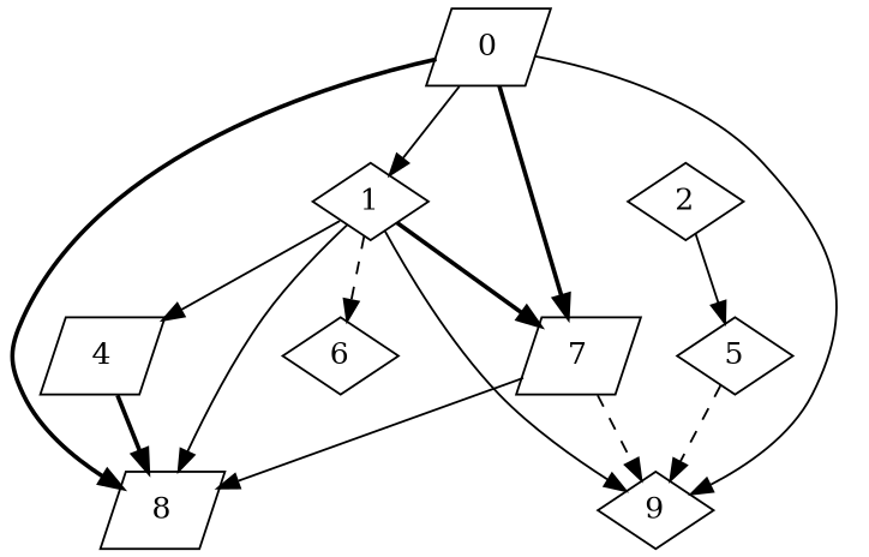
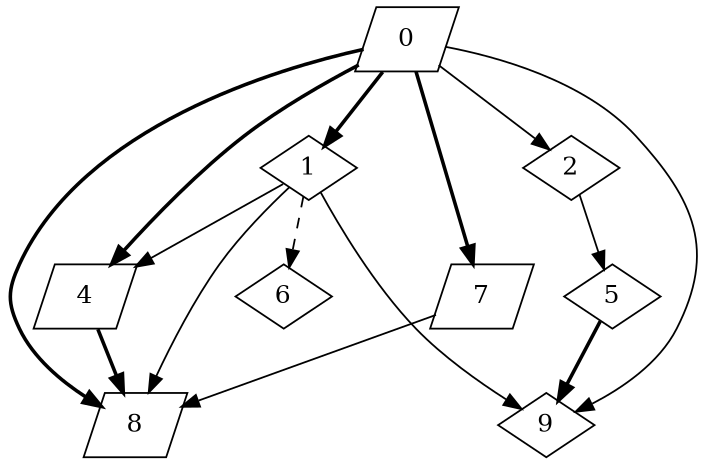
  digraph {
    node [Weight=8 shape=diamond]
    edge [Weight=41 style=solid]
    0 [Weight=2 shape=parallelogram]
    1
    2
    7 [Weight=3 shape=parallelogram]
    4 [Weight=5 shape=parallelogram]
    8 [Weight=6 shape=parallelogram]
    9 [Weight=6]
    6 [Weight=10]
    5 [Weight=5]
-   0 -> 1 [Weight=12]
+   0 -> 1 [Weight=12 style=bold]
+   0 -> 2 [Weight=29]
    0 -> 7 [style=bold]
+   0 -> 4 [style=bold]
    0 -> 8 [Weight=17 style=bold]
    0 -> 9 [Weight=35]
-   1 -> 7 [Weight=12 style=bold]
    1 -> 4 [Weight=17]
    1 -> 8
    1 -> 9 [Weight=17]
    1 -> 6 [Weight=23 style=dashed]
    2 -> 5 [Weight=23]
    7 -> 8
-   7 -> 9 [Weight=17 style=dashed]
    4 -> 8 [Weight=23 style=bold]
-   5 -> 9 [Weight=52 style=dashed]
+   5 -> 9 [Weight=52 style=bold]
  }
